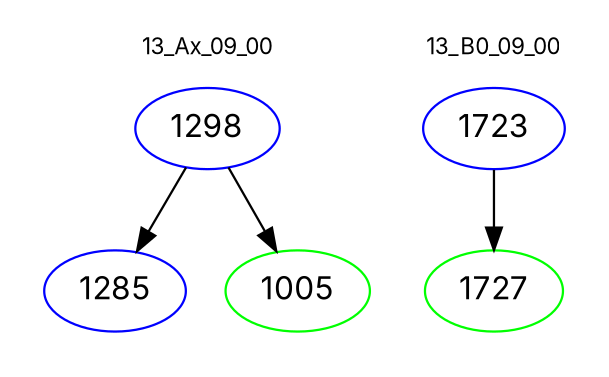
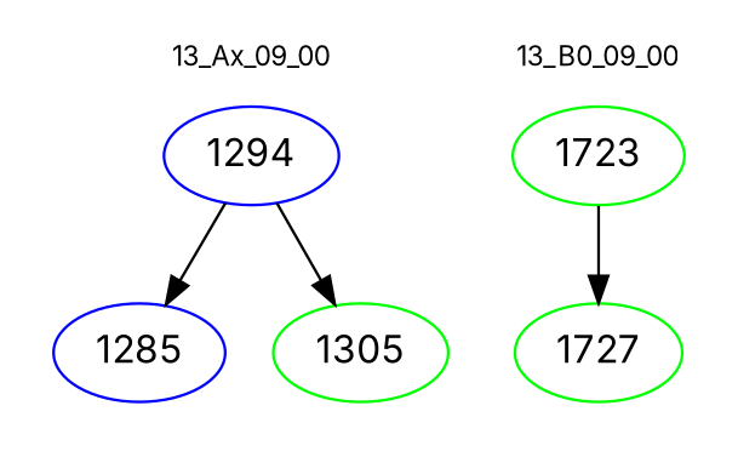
  digraph {
    fontname=Inter
    node [color=blue fontname=Inter]
    edge [color=black fontname=Inter]
-   n1 [label=1298]
+   n1 [label=1294]
    n2 [label=1285]
-   n3 [color=green label=1005]
-   n4 [label=1723]
+   n3 [color=green label=1305]
+   n4 [color=green label=1723]
    n5 [color=green label=1727]
    subgraph cluster_1 {
      color=white
      fontsize=10
      label="13_Ax_09_00"
      n1
      n2
      n3
    }
    subgraph cluster_2 {
      color=white
      fontsize=10
      label="13_B0_09_00"
      n4
      n5
    }
    n1 -> n2
    n1 -> n3
    n4 -> n5
  }
